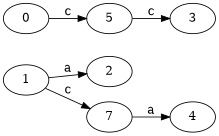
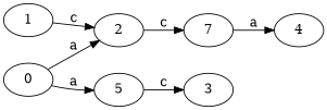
  strict digraph {
    rankdir=LR
    1
    2
    7
    4
    0
    5
    3
-   1 -> 2 [label=a]
-   1 -> 7 [label=c]
+   1 -> 2 [label=c]
+   2 -> 7 [label=c]
    7 -> 4 [label=a]
-   0 -> 5 [label=c]
+   0 -> 2 [label=a]
+   0 -> 5 [label=a]
    5 -> 3 [label=c]
  }
